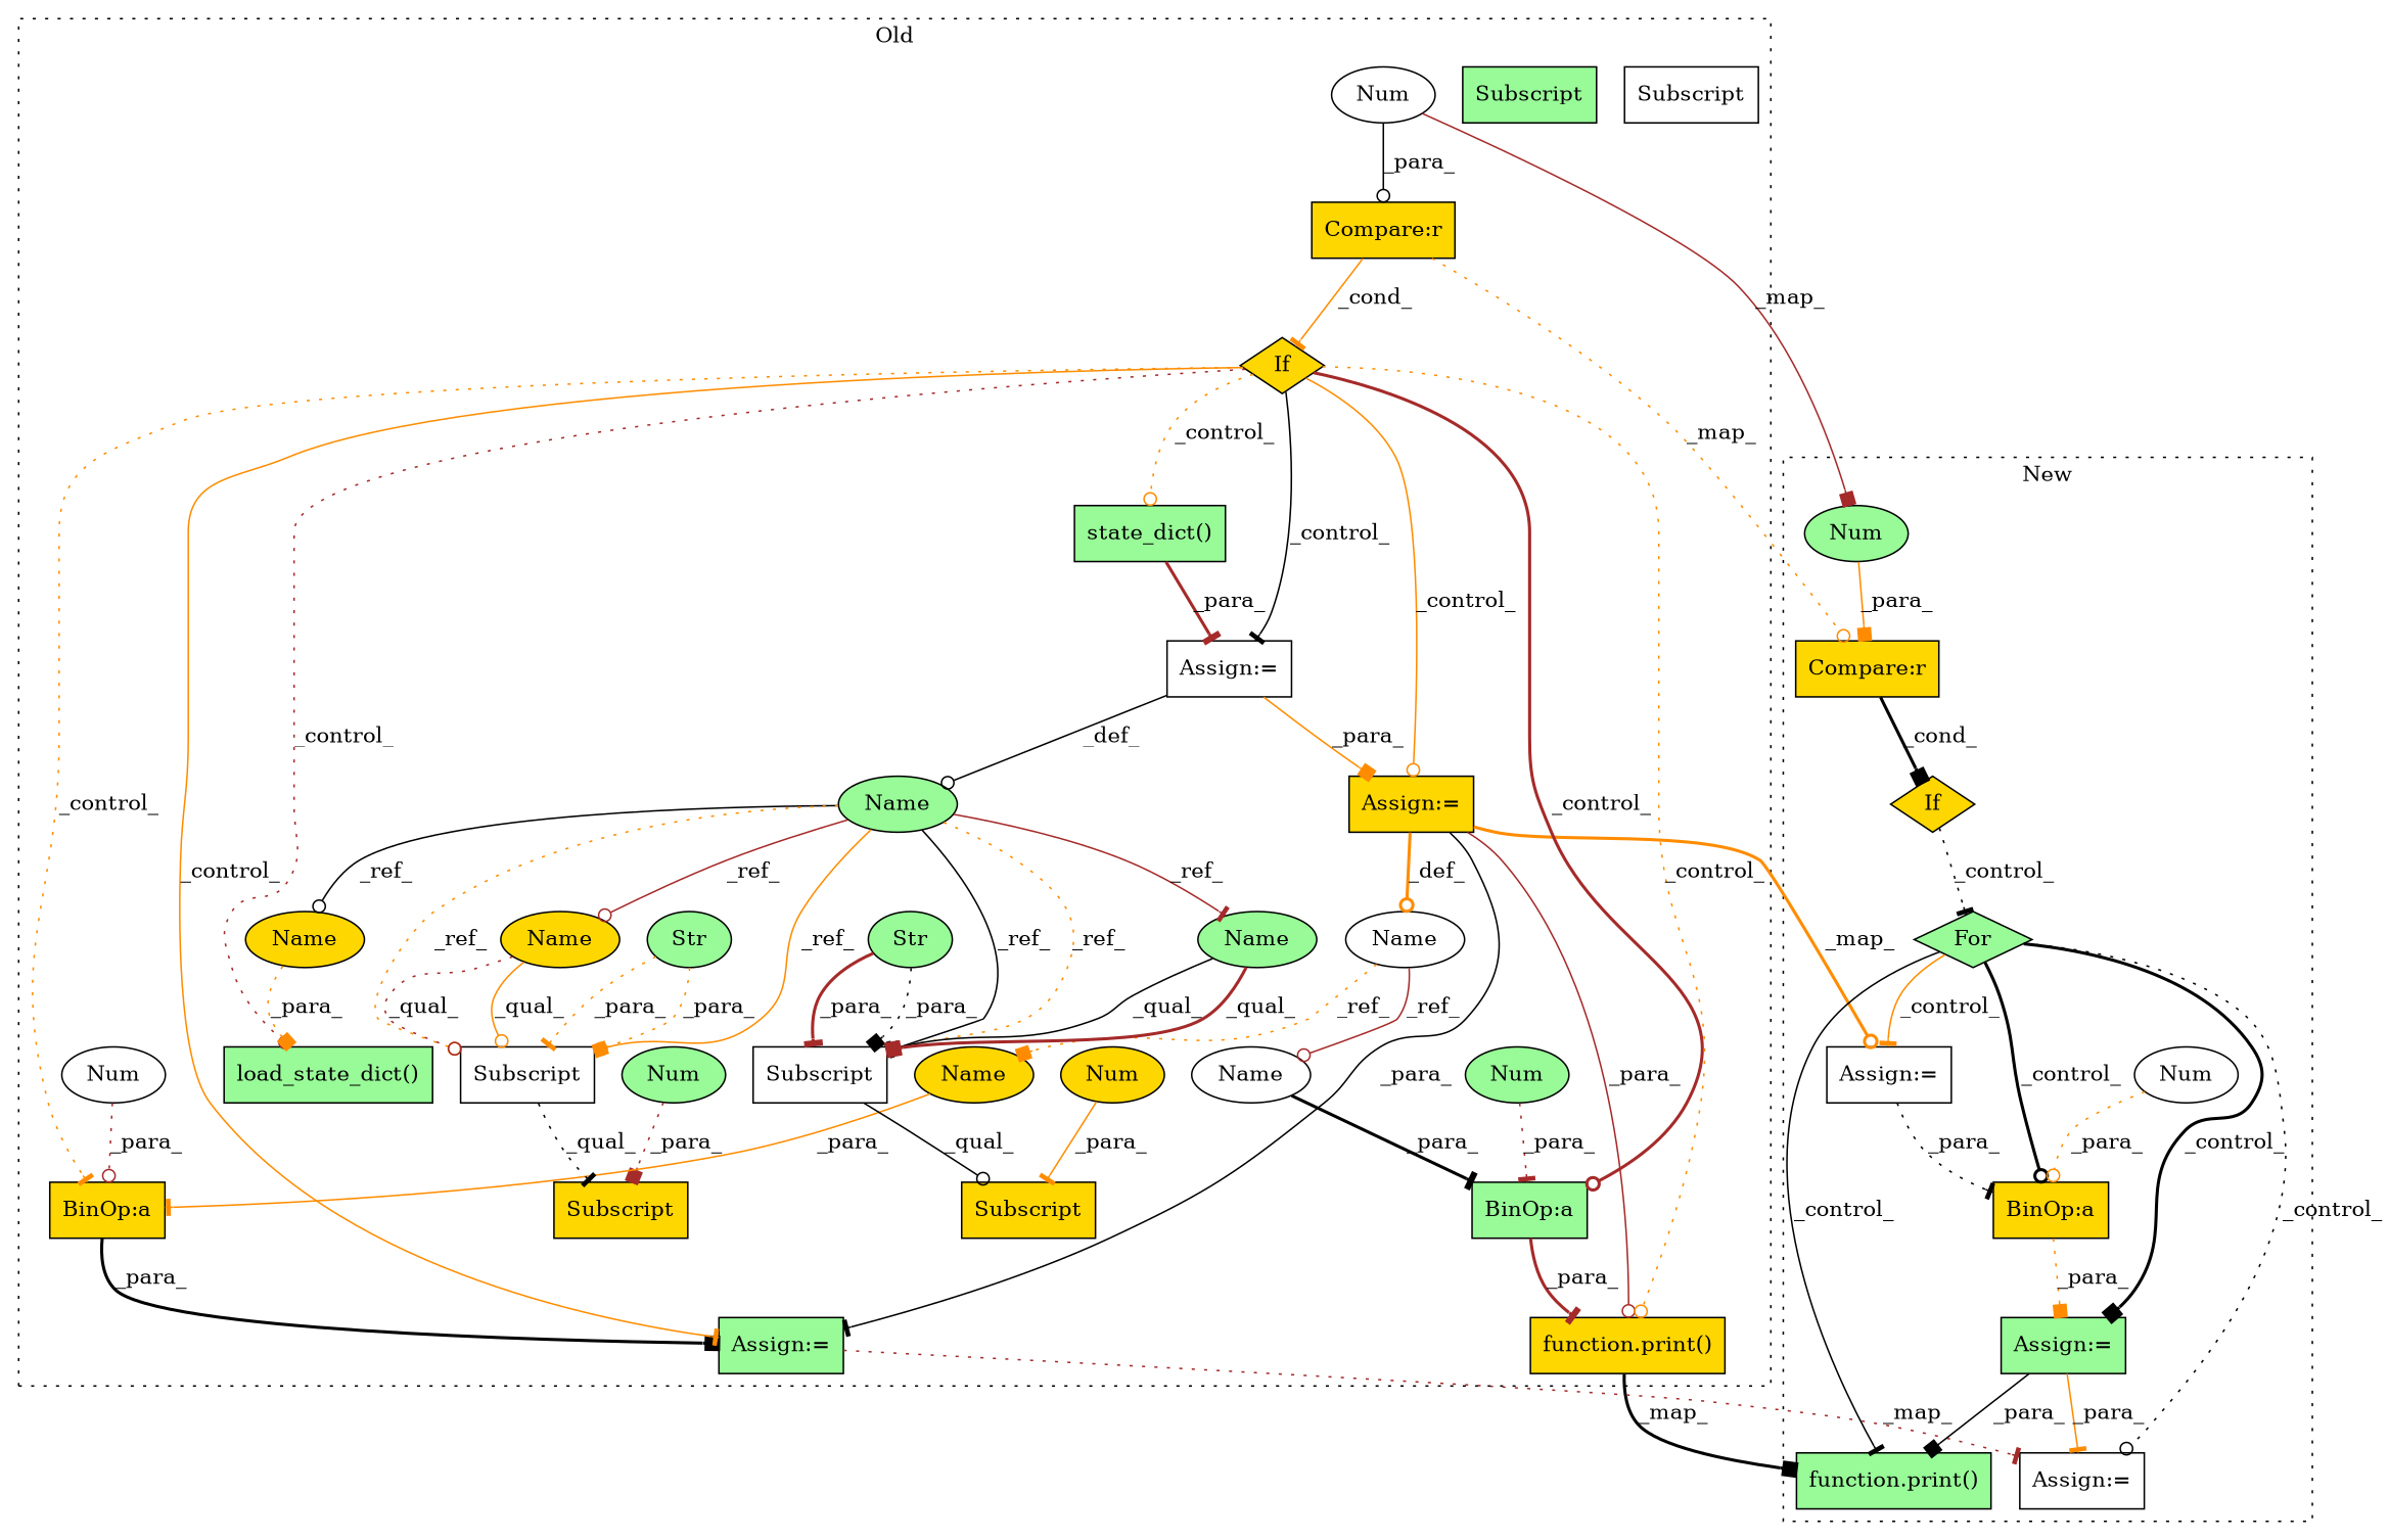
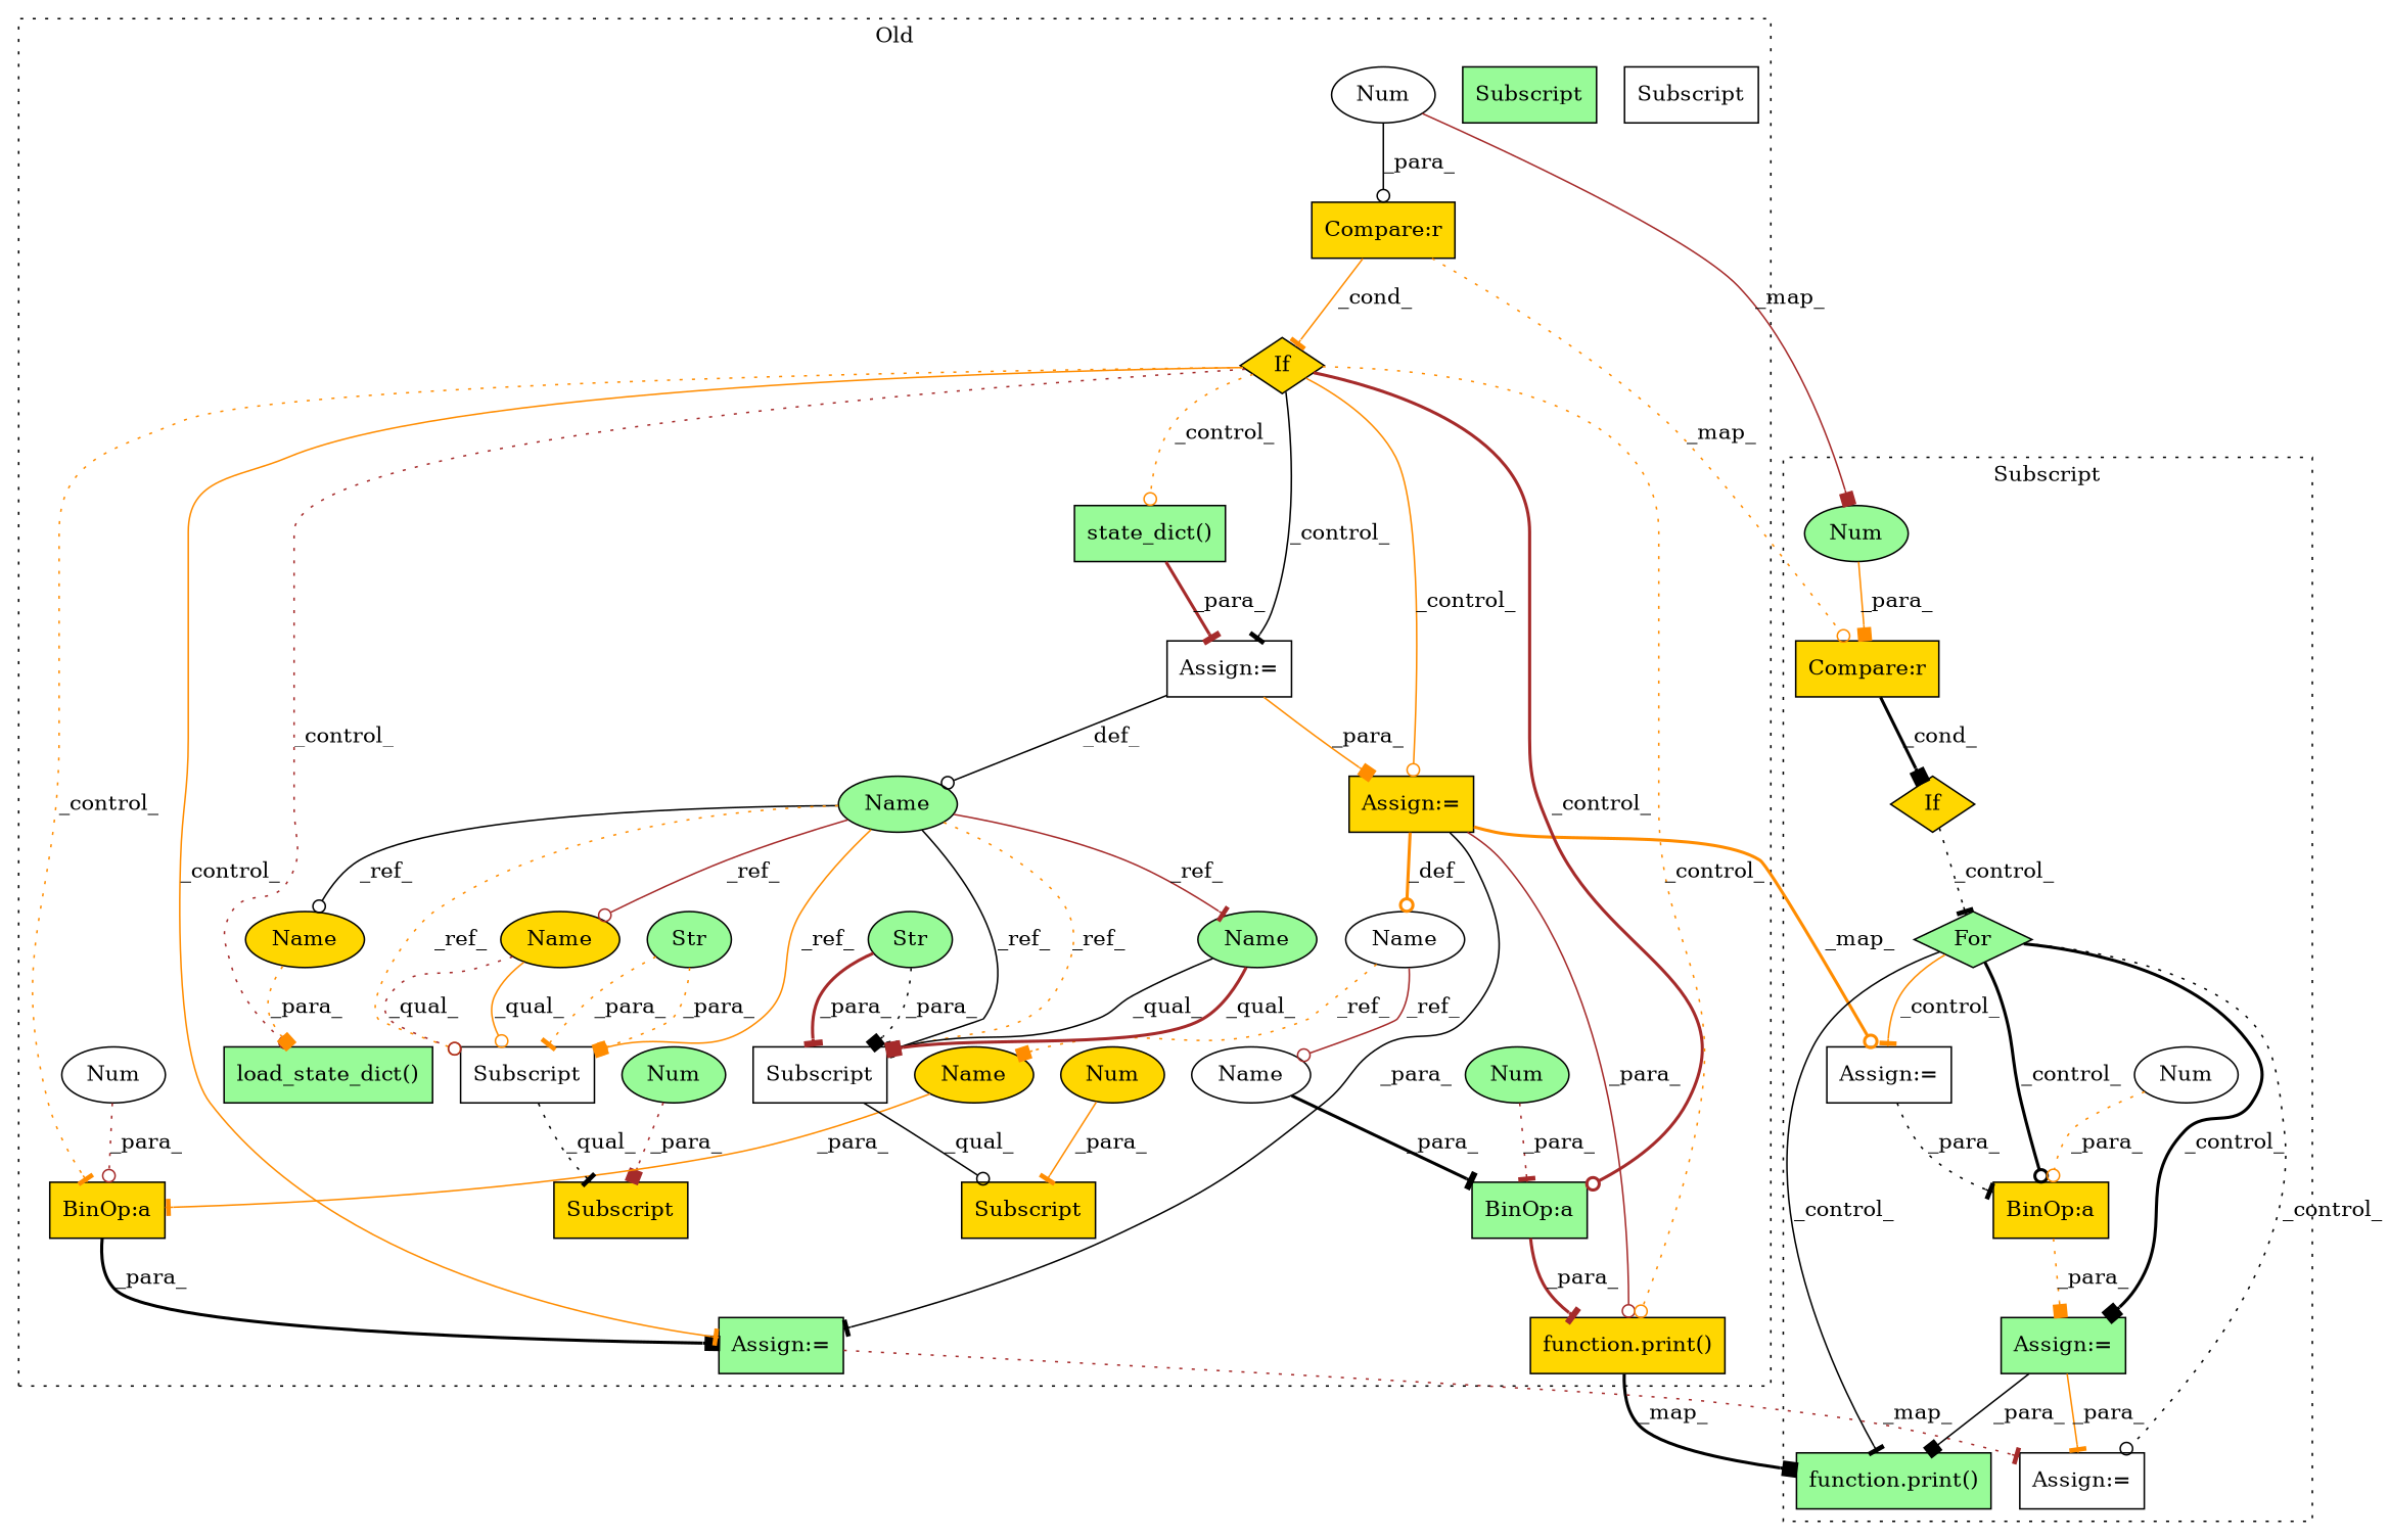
  digraph {
    node [a=87 l=3 s="3670,0" shape=box style=filled fillcolor=palegreen]
    edge [color=darkorange style=solid arrowhead=odot]
    n1 [a=75 l=27 label="state_dict()" s=3617]
    n2 [a=75 l="31,1" label="load_state_dict()" s="3909,3950"]
    n3 [l=10 label=Name s=3604 shape=ellipse]
    n4 [a=63 l="26,0" label=Subscript fillcolor=white]
    n5 [a=82 label="BinOp:a" s=3793]
    n6 [a=82 label="BinOp:a" s=3883 fillcolor=gold]
    n7 [a=63 l="29,0" label=Subscript fillcolor=gold]
    n8 [a=66 l=14 label=Str s=3681 shape=ellipse]
    n9 [a=63 l="29,0" label=Subscript s="3842,0" fillcolor=gold]
    n10 [l=2 label=Name s=3665 shape=ellipse fillcolor=white]
    n11 [a=63 l="26,0" label=Subscript s="3842,0"]
    n12 [a=66 l=14 label=Str s=3853 shape=ellipse]
    n13 [a=75 l="6,1" label="function.print()" s="3747,3799" fillcolor=gold]
    n14 [a=76 l=1 label=Num s=3697 shape=ellipse fillcolor=gold]
    n15 [a=76 l=1 label=Num s=3869 shape=ellipse]
    n16 [a=68 label="Assign:=" s=3614 fillcolor=white]
    n17 [a=68 label="Assign:=" s=3667 fillcolor=gold]
    n18 [a=76 label=Num s=3880 shape=ellipse fillcolor=white]
    n19 [a=76 label=Num s=3790 shape=ellipse]
    n20 [a=96 label=If s=3555 shape=diamond fillcolor=gold]
    n21 [a=40 l=24 label="Compare:r" s=3558 fillcolor=gold]
    n22 [a=76 l=1 label=Num s=3581 shape=ellipse fillcolor=white]
    n23 [a=68 label="Assign:=" s=3877]
    n24 [l=2 label=Name s=3796 shape=ellipse fillcolor=white]
    n25 [l=2 label=Name s=3886 shape=ellipse fillcolor=gold]
    n26 [l=10 label=Name s=3842 shape=ellipse fillcolor=gold]
    n27 [a=63 l="26,0" label=Subscript fillcolor=white]
    n28 [l=10 label=Name s=3940 shape=ellipse fillcolor=gold]
    n29 [l=10 label=Name s=3670 shape=ellipse]
    n30 [a=63 l="26,0" label=Subscript s="3842,0" fillcolor=white]
    n31 [a=107 l="4,26" label=For s="3604,3650" shape=diamond]
    n32 [a=68 label="Assign:=" s=3730]
    n33 [a=82 label="BinOp:a" s=3736 fillcolor=gold]
    n34 [a=75 l="6,1" label="function.print()" s="3771,3822"]
    n35 [a=68 label="Assign:=" s=3683 fillcolor=white]
    n36 [a=76 label=Num s=3733 shape=ellipse fillcolor=white]
    n37 [a=96 label=If s=3555 shape=diamond fillcolor=gold]
    n38 [a=40 l=24 label="Compare:r" s=3558 fillcolor=gold]
    n39 [a=76 l=1 label=Num s=3581 shape=ellipse]
    n40 [a=68 label="Assign:=" s=3865 fillcolor=white]
    subgraph cluster_1 {
      label=Old
      style=dotted
      n1
      n2
      n3
      n4
      n5
      n6
      n7
      n8
      n9
      n10
      n11
      n12
      n13
      n14
      n15
      n16
      n17
      n18
      n19
      n20
      n21
      n22
      n23
      n24
      n25
      n26
      n27
      n28
      n29
      n30
    }
    subgraph cluster_2 {
-     label=New
+     label=Subscript
      style=dotted
      n31
      n32
      n33
      n34
      n35
      n36
      n37
      n38
      n39
      n40
    }
    n1 -> n16 [label=_para_ color=brown style=bold arrowhead=tee]
    n3 -> n26 [label=_ref_ color=brown]
    n3 -> n27 [label=_ref_ style=dotted arrowhead=box]
    n3 -> n27 [label=_ref_ color=black arrowhead=box]
    n3 -> n28 [label=_ref_ color=black]
    n3 -> n29 [label=_ref_ color=brown arrowhead=tee]
    n3 -> n30 [label=_ref_]
    n3 -> n30 [label=_ref_ style=dotted]
    n5 -> n13 [label=_para_ color=brown style=bold arrowhead=tee]
    n6 -> n23 [label=_para_ color=black style=bold arrowhead=box]
    n8 -> n27 [label=_para_ color=black style=dotted arrowhead=box]
    n8 -> n27 [label=_para_ color=brown style=bold arrowhead=tee]
    n10 -> n24 [label=_ref_ color=brown]
    n10 -> n25 [label=_ref_ style=dotted arrowhead=box]
    n12 -> n30 [label=_para_ style=dotted arrowhead=box]
    n12 -> n30 [label=_para_ style=dotted arrowhead=tee]
    n13 -> n34 [label=_map_ color=black style=bold arrowhead=box]
    n14 -> n7 [label=_para_ arrowhead=tee]
    n15 -> n9 [label=_para_ color=brown style=dotted arrowhead=box]
    n16 -> n3 [label=_def_ color=black]
    n16 -> n17 [label=_para_ arrowhead=box]
    n17 -> n10 [label=_def_ style=bold]
    n17 -> n13 [label=_para_ color=brown]
    n17 -> n23 [label=_para_ color=black arrowhead=tee]
    n17 -> n35 [label=_map_ style=bold]
    n18 -> n6 [label=_para_ color=brown style=dotted]
    n19 -> n5 [label=_para_ color=brown style=dotted arrowhead=tee]
    n20 -> n1 [label=_control_ style=dotted]
    n20 -> n2 [label=_control_ color=brown style=dotted]
    n20 -> n5 [label=_control_ color=brown style=bold]
    n20 -> n6 [label=_control_ style=dotted arrowhead=tee]
    n20 -> n13 [label=_control_ style=dotted]
    n20 -> n16 [label=_control_ color=black arrowhead=tee]
    n20 -> n17 [label=_control_]
    n20 -> n23 [label=_control_ arrowhead=tee]
    n21 -> n20 [label=_cond_ arrowhead=tee]
    n21 -> n38 [label=_map_ style=dotted]
    n22 -> n21 [label=_para_ color=black]
    n22 -> n39 [label=_map_ color=brown arrowhead=box]
    n23 -> n40 [label=_map_ color=brown style=dotted arrowhead=tee]
    n24 -> n5 [label=_para_ color=black style=bold arrowhead=tee]
    n25 -> n6 [label=_para_ arrowhead=tee]
    n26 -> n30 [label=_qual_ color=brown style=dotted]
    n26 -> n30 [label=_qual_]
    n27 -> n7 [label=_qual_ color=black]
    n28 -> n2 [label=_para_ style=dotted arrowhead=box]
    n29 -> n27 [label=_qual_ color=black arrowhead=tee]
    n29 -> n27 [label=_qual_ color=brown style=bold arrowhead=box]
    n30 -> n9 [label=_qual_ color=black style=dotted arrowhead=tee]
    n31 -> n32 [label=_control_ color=black style=bold arrowhead=box]
    n31 -> n33 [label=_control_ color=black style=bold]
    n31 -> n34 [label=_control_ color=black arrowhead=tee]
    n31 -> n35 [label=_control_ arrowhead=tee]
    n31 -> n40 [label=_control_ color=black style=dotted]
    n32 -> n34 [label=_para_ color=black arrowhead=box]
    n32 -> n40 [label=_para_ arrowhead=tee]
    n33 -> n32 [label=_para_ style=dotted arrowhead=box]
    n35 -> n33 [label=_para_ color=black style=dotted arrowhead=tee]
    n36 -> n33 [label=_para_ style=dotted]
    n37 -> n31 [label=_control_ color=black style=dotted arrowhead=tee]
    n38 -> n37 [label=_cond_ color=black style=bold arrowhead=box]
    n39 -> n38 [label=_para_ arrowhead=box]
  }
